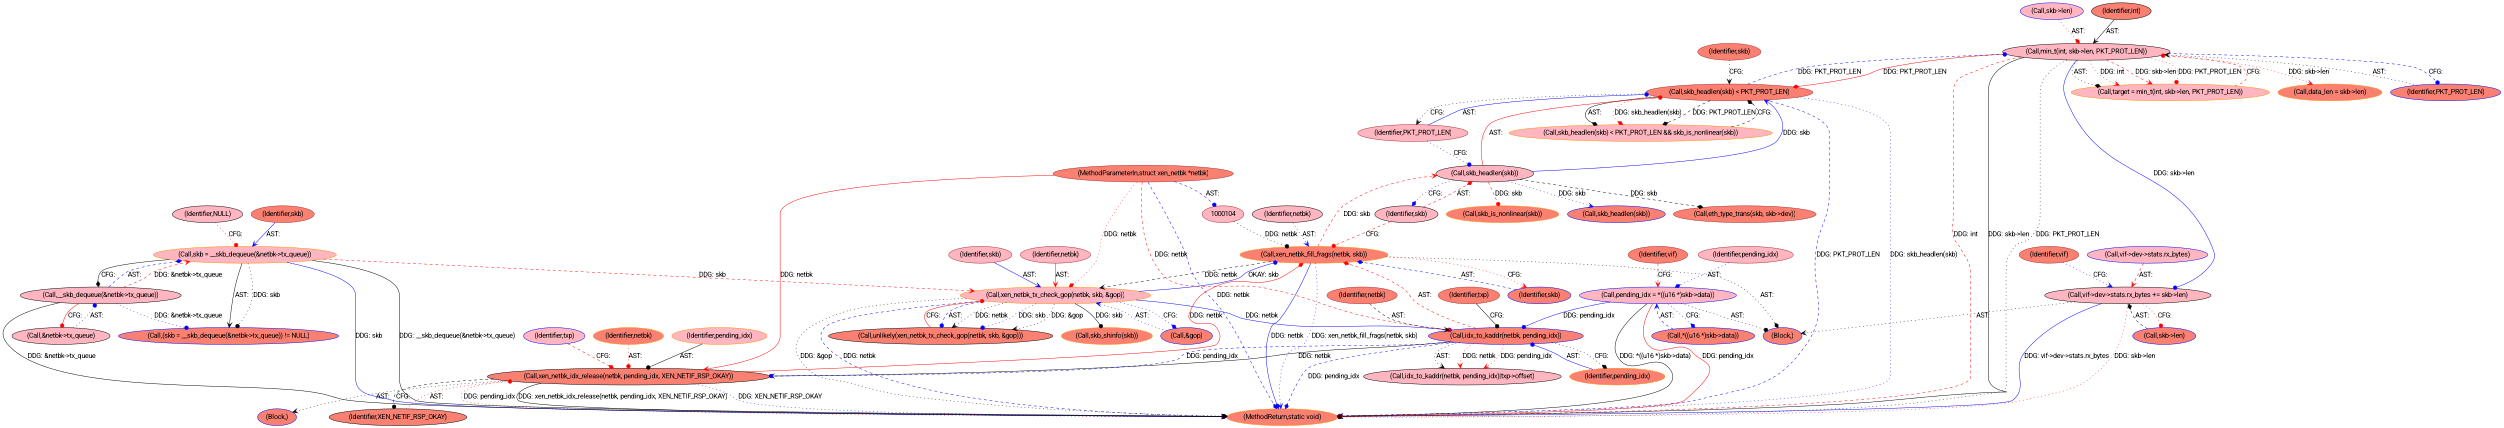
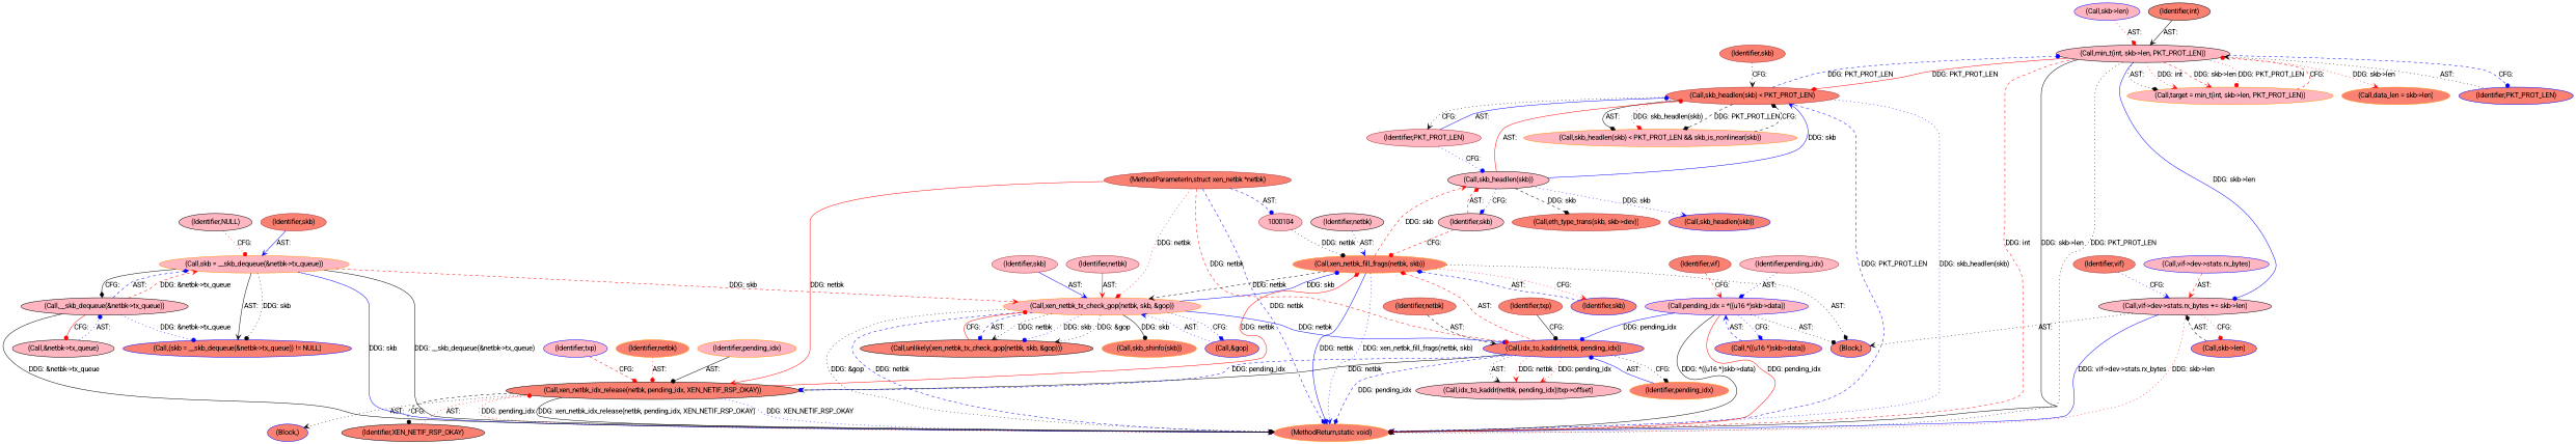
  digraph {
    fontname=Roboto
    node [color=blue fillcolor=salmon fontname=Roboto style=filled]
    edge [arrowhead=vee color=blue fontname=Roboto style=dotted]
    n1 [color=black fillcolor=lightpink label="(Call,vif->dev->stats.rx_bytes += skb->len)"]
    n2 [label="(Call,skb->len)"]
    n3 [color=darkorange label="(MethodReturn,static void)"]
    n4 [label="(Block,)"]
    n5 [color=black fillcolor=lightpink label="(Call,min_t(int, skb->len, PKT_PROT_LEN))"]
    n6 [color=brown label="(Call,skb_headlen(skb) < PKT_PROT_LEN)"]
    n7 [color=darkorange fillcolor=lightpink label="(Call,target = min_t(int, skb->len, PKT_PROT_LEN))"]
    n8 [color=darkorange label="(Call,data_len = skb->len)"]
    n9 [label="(Identifier,PKT_PROT_LEN)"]
    n10 [color=darkorange fillcolor=lightpink label="(Call,skb_headlen(skb) < PKT_PROT_LEN && skb_is_nonlinear(skb))"]
    n11 [color=brown fillcolor=lightpink label="(Identifier,PKT_PROT_LEN)"]
    n12 [color=black fillcolor=lightpink label="(Call,skb_headlen(skb))"]
    n13 [color=black fillcolor=lightpink label="(Identifier,skb)"]
    n14 [color=brown label="(Call,eth_type_trans(skb, skb->dev))"]
-   n15 [color=darkorange label="(Call,skb_is_nonlinear(skb))"]
    n16 [label="(Call,skb_headlen(skb))"]
    n17 [color=darkorange label="(Call,xen_netbk_fill_frags(netbk, skb))"]
    n18 [color=darkorange fillcolor=lightpink label="(Call,xen_netbk_tx_check_gop(netbk, skb, &gop))"]
    n19 [label="(Identifier,skb)"]
    n20 [label="(Call,idx_to_kaddr(netbk, pending_idx))"]
    n21 [color=black label="(Call,unlikely(xen_netbk_tx_check_gop(netbk, skb, &gop)))"]
    n22 [color=darkorange label="(Call,skb_shinfo(skb))"]
    n23 [label="(Call,&gop)"]
    n24 [color=black label="(Call,xen_netbk_idx_release(netbk, pending_idx, XEN_NETIF_RSP_OKAY))"]
    n25 [label="(Block,)"]
    n26 [color=black label="(Identifier,XEN_NETIF_RSP_OKAY)"]
    n27 [color=black fillcolor=lightpink label="(Call,idx_to_kaddr(netbk, pending_idx)|txp->offset)"]
    n28 [color=darkorange label="(Identifier,pending_idx)"]
    n29 [color=brown label="(MethodParameterIn,struct xen_netbk *netbk)"]
    1000104 [color=brown fillcolor=lightpink]
    n31 [color=darkorange fillcolor=lightpink label="(Call,skb = __skb_dequeue(&netbk->tx_queue))"]
    n32 [color=black fillcolor=lightpink label="(Call,__skb_dequeue(&netbk->tx_queue))"]
    n33 [label="(Call,(skb = __skb_dequeue(&netbk->tx_queue)) != NULL)"]
    n34 [color=black fillcolor=lightpink label="(Call,&netbk->tx_queue)"]
    n35 [fillcolor=lightpink label="(Call,pending_idx = *((u16 *)skb->data))"]
    n36 [label="(Call,*((u16 *)skb->data))"]
    n37 [color=brown label="(Identifier,vif)"]
    n38 [color=brown label="(Identifier,netbk)"]
    n39 [fillcolor=lightpink label="(Identifier,txp)"]
    n40 [color=brown label="(Identifier,txp)"]
    n41 [color=brown fillcolor=lightpink label="(Identifier,pending_idx)"]
    n42 [color=brown label="(Identifier,skb)"]
    n43 [color=brown label="(Identifier,vif)"]
    n44 [color=brown fillcolor=lightpink label="(Identifier,skb)"]
    n45 [fillcolor=lightpink label="(Call,vif->dev->stats.rx_bytes)"]
    n46 [color=darkorange label="(Identifier,netbk)"]
    n47 [color=brown fillcolor=lightpink label="(Identifier,netbk)"]
    n48 [color=black fillcolor=lightpink label="(Identifier,netbk)"]
    n49 [color=brown label="(Identifier,skb)"]
    n50 [fillcolor=lightpink label="(Call,skb->len)"]
    n51 [color=darkorange fillcolor=lightpink label="(Identifier,pending_idx)"]
    n52 [color=black label="(Identifier,int)"]
    n53 [color=black fillcolor=lightpink label="(Identifier,NULL)"]
    n1 -> n2 [arrowhead=dot color=red label="CFG: "]
    n1 -> n3 [arrowhead=diamond label="DDG: vif->dev->stats.rx_bytes" style=solid]
    n1 -> n3 [arrowhead=dot color=red label="DDG: skb->len"]
    n1 -> n4 [color=black label="AST: "]
    n2 -> n1 [arrowhead=diamond color=black label="AST: " style=dashed]
    n5 -> n1 [arrowhead=dot label="DDG: skb->len" style=solid]
    n5 -> n3 [arrowhead=dot color=red label="DDG: int" style=dashed]
    n5 -> n3 [color=black label="DDG: skb->len" style=solid]
    n5 -> n3 [arrowhead=dot color=black label="DDG: PKT_PROT_LEN"]
    n5 -> n6 [arrowhead=diamond color=red label="DDG: PKT_PROT_LEN" style=solid]
    n5 -> n7 [arrowhead=diamond color=black label="AST: "]
    n5 -> n7 [color=red label="DDG: int"]
    n5 -> n7 [color=red label="DDG: skb->len" style=dashed]
    n5 -> n7 [arrowhead=dot color=red label="DDG: PKT_PROT_LEN"]
    n5 -> n8 [color=red label="DDG: skb->len"]
    n5 -> n9 [arrowhead=dot label="CFG: " style=dashed]
    n6 -> n3 [arrowhead=diamond label="DDG: PKT_PROT_LEN" style=dashed]
    n6 -> n3 [label="DDG: skb_headlen(skb)"]
    n6 -> n5 [arrowhead=dot label="DDG: PKT_PROT_LEN" style=dashed]
    n6 -> n10 [arrowhead=diamond color=black label="AST: " style=solid]
    n6 -> n10 [arrowhead=diamond color=red label="DDG: skb_headlen(skb)"]
    n6 -> n10 [arrowhead=diamond color=black label="DDG: PKT_PROT_LEN" style=dashed]
    n6 -> n11 [color=black label="CFG: "]
    n7 -> n5 [arrowhead=dot color=red label="CFG: " style=dashed]
    n9 -> n5 [color=black label="AST: "]
    n10 -> n6 [arrowhead=diamond color=black label="CFG: " style=dashed]
    n11 -> n6 [arrowhead=dot label="AST: " style=solid]
    n11 -> n12 [arrowhead=dot label="CFG: "]
    n12 -> n6 [arrowhead=dot color=red label="AST: " style=solid]
    n12 -> n6 [label="DDG: skb" style=solid]
    n12 -> n13 [arrowhead=diamond label="CFG: "]
    n12 -> n14 [arrowhead=diamond color=black label="DDG: skb" style=dashed]
-   n12 -> n15 [arrowhead=dot color=red label="DDG: skb" style=dashed]
    n12 -> n16 [label="DDG: skb"]
    n13 -> n12 [arrowhead=diamond color=red label="AST: " style=dashed]
    n13 -> n17 [arrowhead=dot color=red label="CFG: " style=dashed]
    n17 -> n3 [arrowhead=diamond label="DDG: netbk" style=solid]
    n17 -> n3 [label="DDG: xen_netbk_fill_frags(netbk, skb)"]
    n17 -> n4 [arrowhead=diamond color=black label="AST: "]
    n17 -> n12 [color=red label="DDG: skb" style=dashed]
    n17 -> n18 [color=black label="DDG: netbk" style=dashed]
    n17 -> n19 [color=red label="CFG: "]
    n18 -> n3 [arrowhead=diamond label="DDG: netbk" style=dashed]
    n18 -> n3 [arrowhead=diamond color=black label="DDG: &gop"]
-   n18 -> n17 [arrowhead=dot label="OKAY: skb" style=solid]
+   n18 -> n17 [arrowhead=dot label="DDG: skb" style=solid]
    n18 -> n20 [arrowhead=dot label="DDG: netbk" style=solid]
    n18 -> n21 [arrowhead=dot label="AST: " style=dashed]
    n18 -> n21 [color=black label="DDG: netbk"]
    n18 -> n21 [arrowhead=dot label="DDG: skb"]
    n18 -> n21 [color=black label="DDG: &gop"]
    n18 -> n22 [arrowhead=dot color=black label="DDG: skb" style=solid]
    n18 -> n23 [arrowhead=diamond label="CFG: "]
    n19 -> n17 [arrowhead=diamond label="AST: " style=dashed]
    n20 -> n3 [arrowhead=diamond label="DDG: pending_idx" style=dashed]
    n20 -> n17 [arrowhead=diamond color=red label="AST: " style=dashed]
    n20 -> n24 [color=black label="DDG: netbk" style=solid]
    n20 -> n24 [arrowhead=dot label="DDG: pending_idx" style=dashed]
    n20 -> n27 [color=black label="AST: "]
    n20 -> n27 [color=red label="DDG: netbk"]
    n20 -> n27 [color=red label="DDG: pending_idx"]
    n20 -> n28 [arrowhead=diamond color=black label="CFG: "]
    n21 -> n18 [arrowhead=dot color=red label="CFG: " style=solid]
    n23 -> n18 [label="AST: "]
    n24 -> n3 [color=black label="DDG: xen_netbk_idx_release(netbk, pending_idx, XEN_NETIF_RSP_OKAY)" style=solid]
    n24 -> n3 [arrowhead=diamond label="DDG: XEN_NETIF_RSP_OKAY"]
    n24 -> n3 [arrowhead=diamond color=red label="DDG: pending_idx"]
    n24 -> n17 [arrowhead=diamond color=red label="DDG: netbk" style=solid]
    n24 -> n25 [color=black label="AST: "]
    n24 -> n26 [arrowhead=dot color=black label="CFG: " style=dashed]
    n26 -> n24 [arrowhead=dot color=red label="AST: "]
    n28 -> n20 [arrowhead=dot label="AST: " style=solid]
    n29 -> n3 [arrowhead=diamond label="DDG: netbk" style=dashed]
    n29 -> n18 [arrowhead=diamond color=red label="DDG: netbk"]
    n29 -> n20 [arrowhead=dot color=red label="DDG: netbk" style=dashed]
    n29 -> n24 [color=red label="DDG: netbk" style=solid]
    n29 -> 1000104 [arrowhead=dot label="AST: " style=dashed]
    1000104 -> n17 [arrowhead=dot color=black label="DDG: netbk"]
    n31 -> n3 [label="DDG: skb" style=solid]
    n31 -> n3 [arrowhead=diamond color=black label="DDG: __skb_dequeue(&netbk->tx_queue)" style=solid]
    n31 -> n18 [color=red label="DDG: skb" style=dashed]
    n31 -> n32 [arrowhead=diamond color=black label="CFG: " style=solid]
    n31 -> n33 [color=black label="AST: " style=solid]
    n31 -> n33 [arrowhead=dot color=black label="DDG: skb"]
    n32 -> n3 [color=black label="DDG: &netbk->tx_queue" style=solid]
    n32 -> n31 [arrowhead=diamond label="AST: " style=dashed]
    n32 -> n31 [color=red label="DDG: &netbk->tx_queue" style=dashed]
    n32 -> n33 [arrowhead=dot label="DDG: &netbk->tx_queue"]
    n32 -> n34 [arrowhead=dot color=red label="CFG: " style=solid]
    n34 -> n32 [arrowhead=dot label="AST: "]
    n35 -> n3 [arrowhead=diamond color=red label="DDG: pending_idx" style=solid]
    n35 -> n3 [color=black label="DDG: *((u16 *)skb->data)" style=solid]
    n35 -> n4 [arrowhead=dot color=black label="AST: "]
    n35 -> n20 [arrowhead=dot label="DDG: pending_idx" style=solid]
    n35 -> n36 [arrowhead=diamond label="CFG: "]
    n36 -> n35 [label="AST: " style=dashed]
    n37 -> n1 [label="CFG: "]
    n38 -> n20 [color=black label="AST: " style=dashed]
    n39 -> n24 [arrowhead=diamond color=red label="CFG: " style=dashed]
    n40 -> n20 [arrowhead=dot color=black label="CFG: " style=solid]
    n41 -> n35 [arrowhead=diamond label="AST: "]
    n42 -> n31 [label="AST: " style=solid]
    n43 -> n35 [color=red label="CFG: " style=dashed]
    n44 -> n18 [label="AST: " style=solid]
    n45 -> n1 [color=red label="AST: " style=dashed]
    n46 -> n24 [arrowhead=dot color=red label="AST: "]
    n47 -> n18 [color=red label="AST: " style=solid]
    n48 -> n17 [label="AST: "]
    n49 -> n6 [color=black label="CFG: "]
    n50 -> n5 [arrowhead=diamond color=red label="AST: "]
    n51 -> n24 [arrowhead=dot color=black label="AST: " style=solid]
    n52 -> n5 [color=black label="AST: " style=solid]
    n53 -> n31 [arrowhead=dot color=red label="CFG: "]
  }
